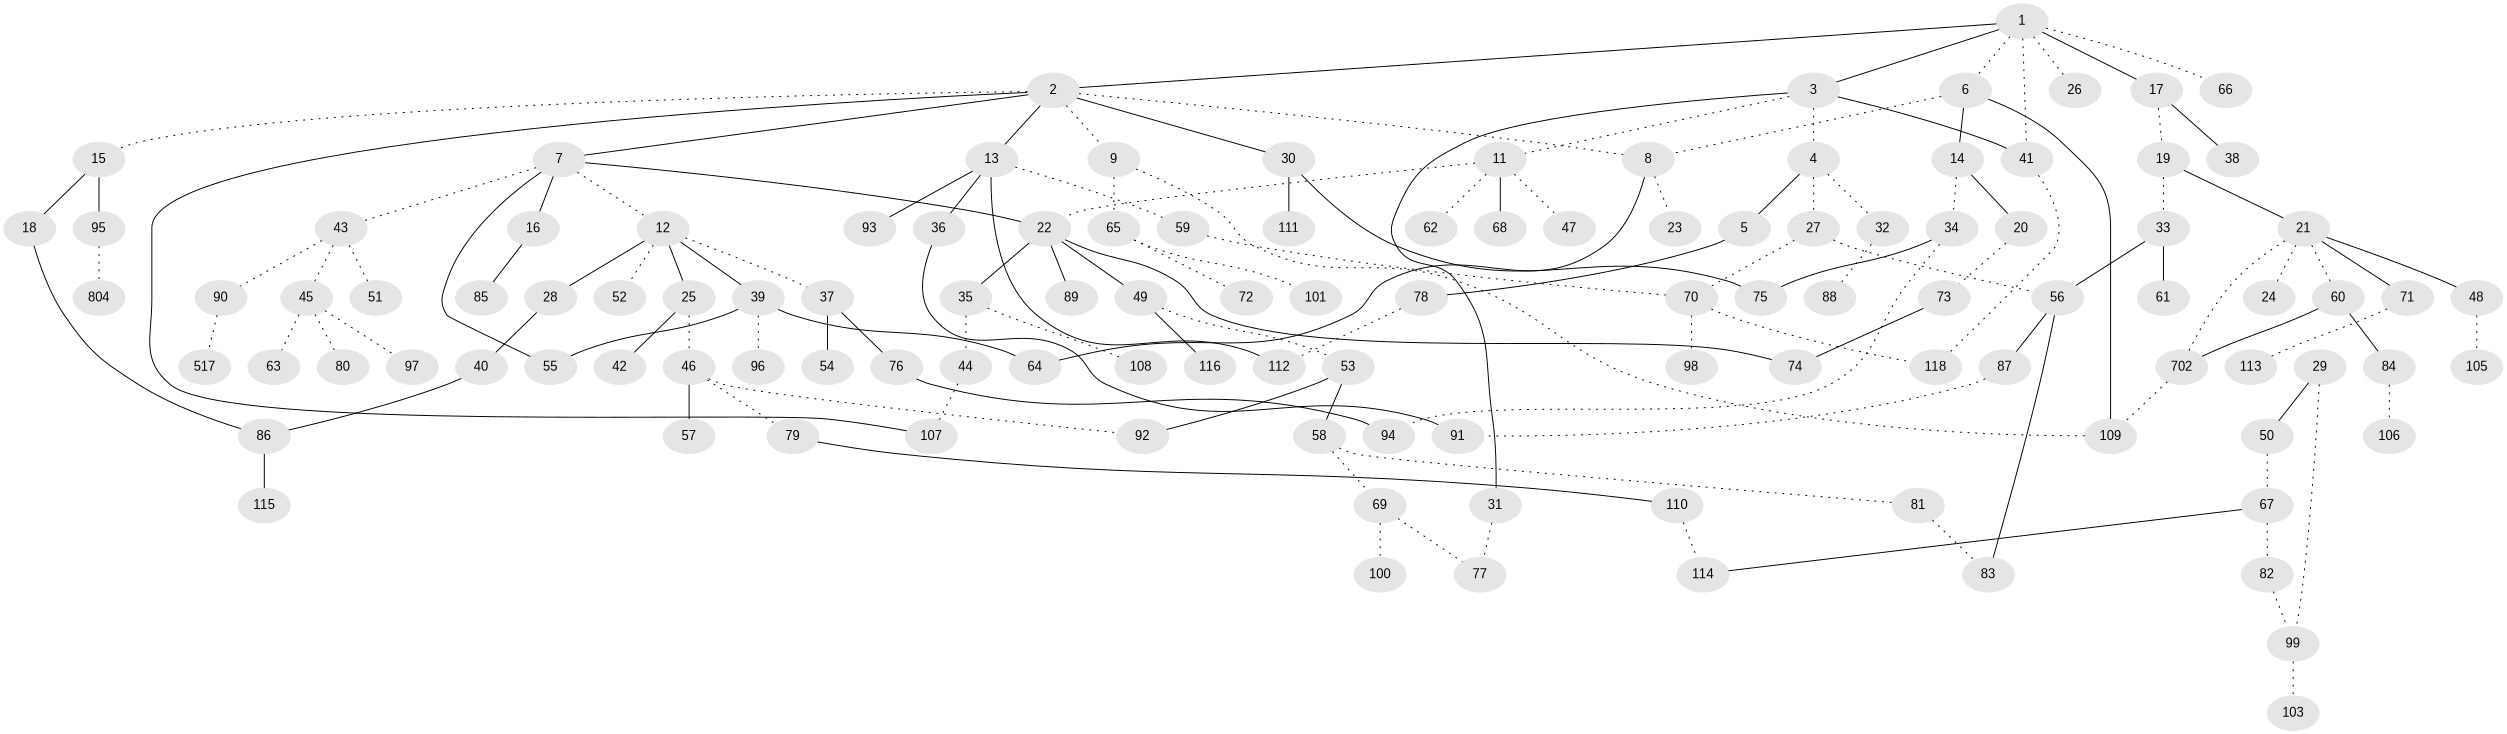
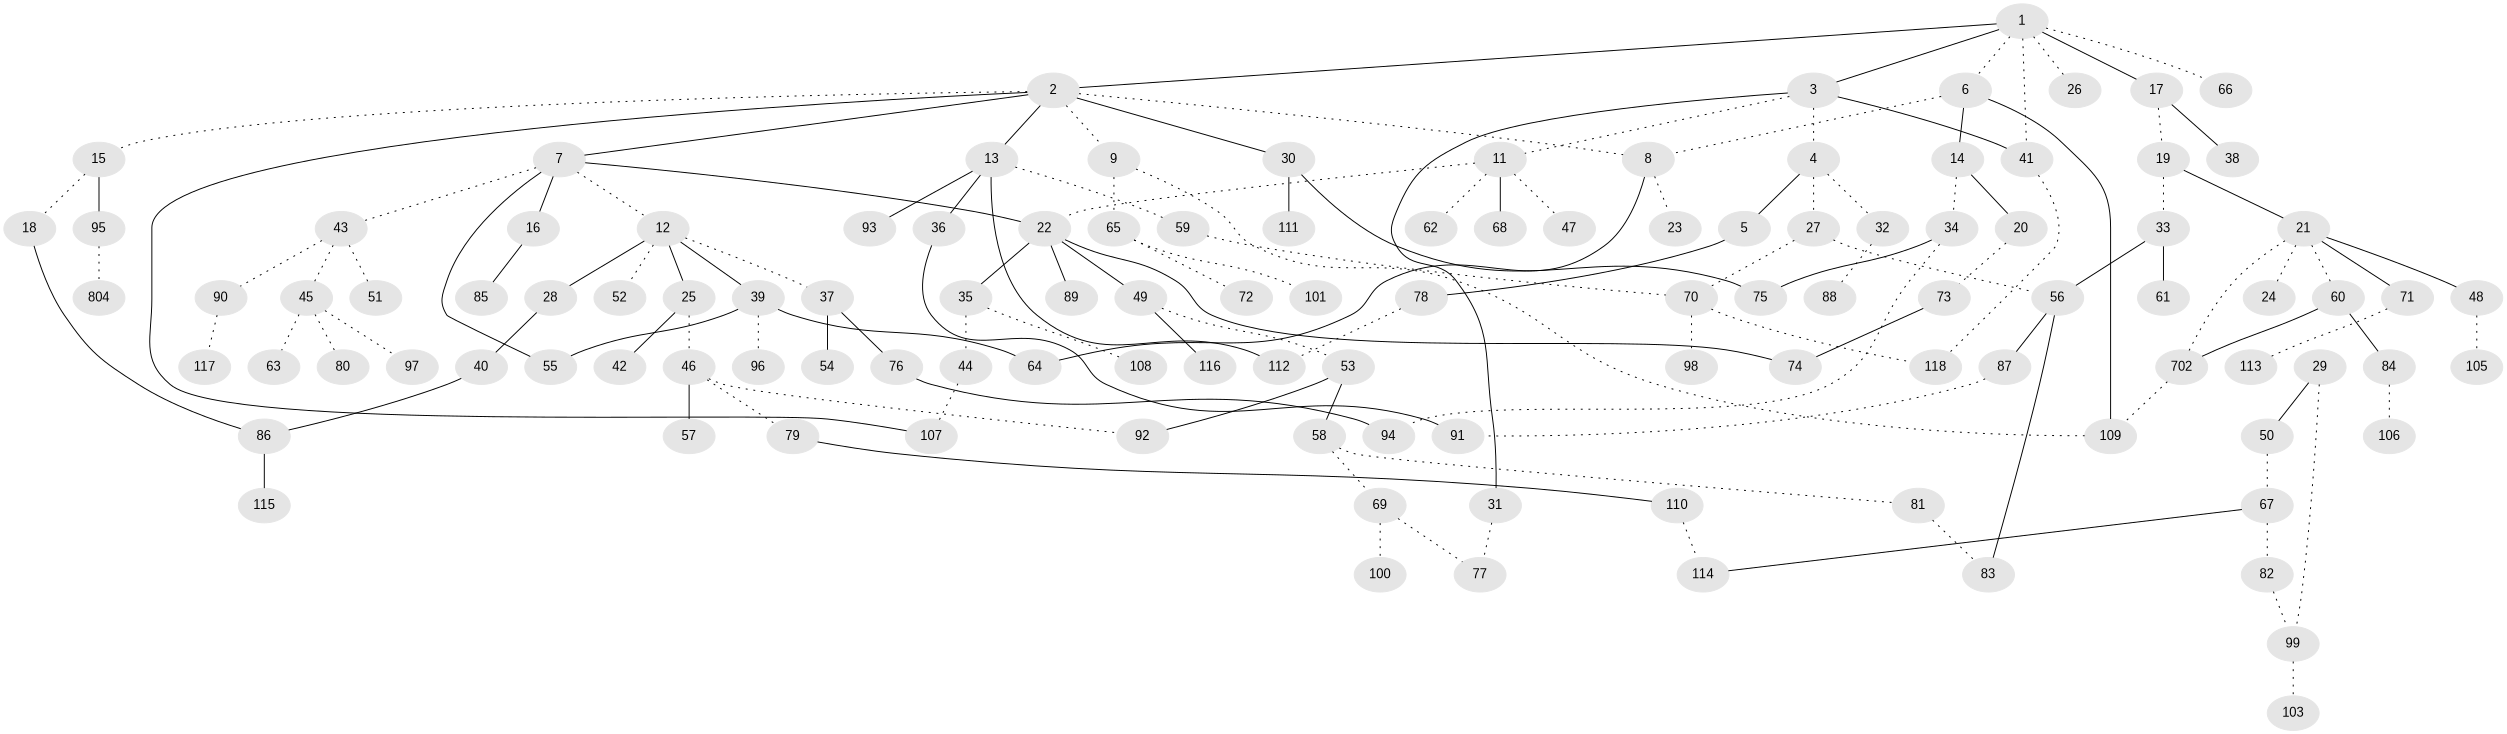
  graph {
    fontname="Liberation Sans"
    node [color=gray90 fontname="Liberation Sans" style=filled]
    edge [fontname="Liberation Sans" style=dotted]
    1
    2
    3
    6
    17
    26
    41
    66
    7
    8
    9
    13
    15
    30
    107
    4
    11
    31
    14
    109
    19
    38
    118
    12
    16
    22
    43
    55
    23
    64
    65
    36
    59
    93
    112
    18
    95
    75
    111
    5
    27
    32
    47
    62
    68
    77
    78
    56
    70
    88
    20
    34
    25
    28
    37
    39
    52
    85
    35
    49
    74
    89
    45
    51
    90
    72
    101
    29
    50
    99
    42
    46
    40
    54
    76
    96
    91
    73
    94
    86
    n81 [label=804]
    21
    33
    115
    24
    48
    60
    71
    n89 [label=702]
    61
    105
    84
    113
    44
    108
    53
    116
    57
    79
    92
    83
    87
    98
    67
    103
    63
    80
    97
-   117 [label=517]
+   117
    110
    58
    82
    114
    69
    81
    100
    106
    1 -- 2 [style=solid]
    1 -- 3 [style=solid]
    1 -- 6
    1 -- 17 [style=solid]
    1 -- 26
    1 -- 41
    1 -- 66
    2 -- 7 [style=solid]
    2 -- 8
    2 -- 9
    2 -- 13 [style=solid]
    2 -- 15
    2 -- 30 [style=solid]
    2 -- 107 [style=solid]
    3 -- 41 [style=solid]
    3 -- 4
    3 -- 11
    3 -- 31 [style=solid]
    6 -- 8
    6 -- 14 [style=solid]
    6 -- 109 [style=solid]
    17 -- 19
    17 -- 38 [style=solid]
    41 -- 118
    7 -- 12
    7 -- 16 [style=solid]
    7 -- 22 [style=solid]
    7 -- 43
    7 -- 55 [style=solid]
    8 -- 23
    8 -- 64 [style=solid]
    9 -- 109
    9 -- 65
    13 -- 36 [style=solid]
    13 -- 59
    13 -- 93 [style=solid]
    13 -- 112 [style=solid]
-   15 -- 18 [style=solid]
+   15 -- 18
    15 -- 95 [style=solid]
    30 -- 75 [style=solid]
    30 -- 111 [style=solid]
    4 -- 5 [style=solid]
    4 -- 27
    4 -- 32
    11 -- 22
    11 -- 47
    11 -- 62
    11 -- 68 [style=solid]
    31 -- 77
    14 -- 20 [style=solid]
    14 -- 34
    19 -- 21 [style=solid]
    19 -- 33
    12 -- 25 [style=solid]
    12 -- 28 [style=solid]
    12 -- 37
    12 -- 39 [style=solid]
    12 -- 52
    16 -- 85 [style=solid]
    22 -- 35 [style=solid]
    22 -- 49 [style=solid]
    22 -- 74 [style=solid]
    22 -- 89 [style=solid]
    43 -- 45
    43 -- 51
    43 -- 90
    65 -- 72
    65 -- 101
    36 -- 91 [style=solid]
    59 -- 70
    18 -- 86 [style=solid]
    95 -- n81
    5 -- 78 [style=solid]
    27 -- 56
    27 -- 70
    32 -- 88
    78 -- 112
    56 -- 83 [style=solid]
    56 -- 87 [style=solid]
    70 -- 118
    70 -- 98
    20 -- 73
    34 -- 75 [style=solid]
    34 -- 94
    25 -- 42 [style=solid]
    25 -- 46
    28 -- 40 [style=solid]
    37 -- 54 [style=solid]
    37 -- 76 [style=solid]
    39 -- 55 [style=solid]
    39 -- 64 [style=solid]
    39 -- 96
    35 -- 44
    35 -- 108
    49 -- 53
    49 -- 116 [style=solid]
    45 -- 63
    45 -- 80
    45 -- 97
    90 -- 117
    29 -- 50 [style=solid]
    29 -- 99
    50 -- 67
    99 -- 103
    46 -- 57 [style=solid]
    46 -- 79
    46 -- 92
    40 -- 86 [style=solid]
    76 -- 94 [style=solid]
    73 -- 74 [style=solid]
    86 -- 115 [style=solid]
    21 -- 24
    21 -- 48 [style=solid]
    21 -- 60
    21 -- 71 [style=solid]
    21 -- n89
    33 -- 56 [style=solid]
    33 -- 61 [style=solid]
    48 -- 105
    60 -- n89 [style=solid]
    60 -- 84 [style=solid]
    71 -- 113
    n89 -- 109
    84 -- 106
    44 -- 107
    53 -- 92 [style=solid]
    53 -- 58 [style=solid]
    79 -- 110 [style=solid]
    87 -- 91
    67 -- 82
    67 -- 114 [style=solid]
    110 -- 114
    58 -- 69
    58 -- 81
    82 -- 99
    69 -- 77
    69 -- 100
    81 -- 83
  }
